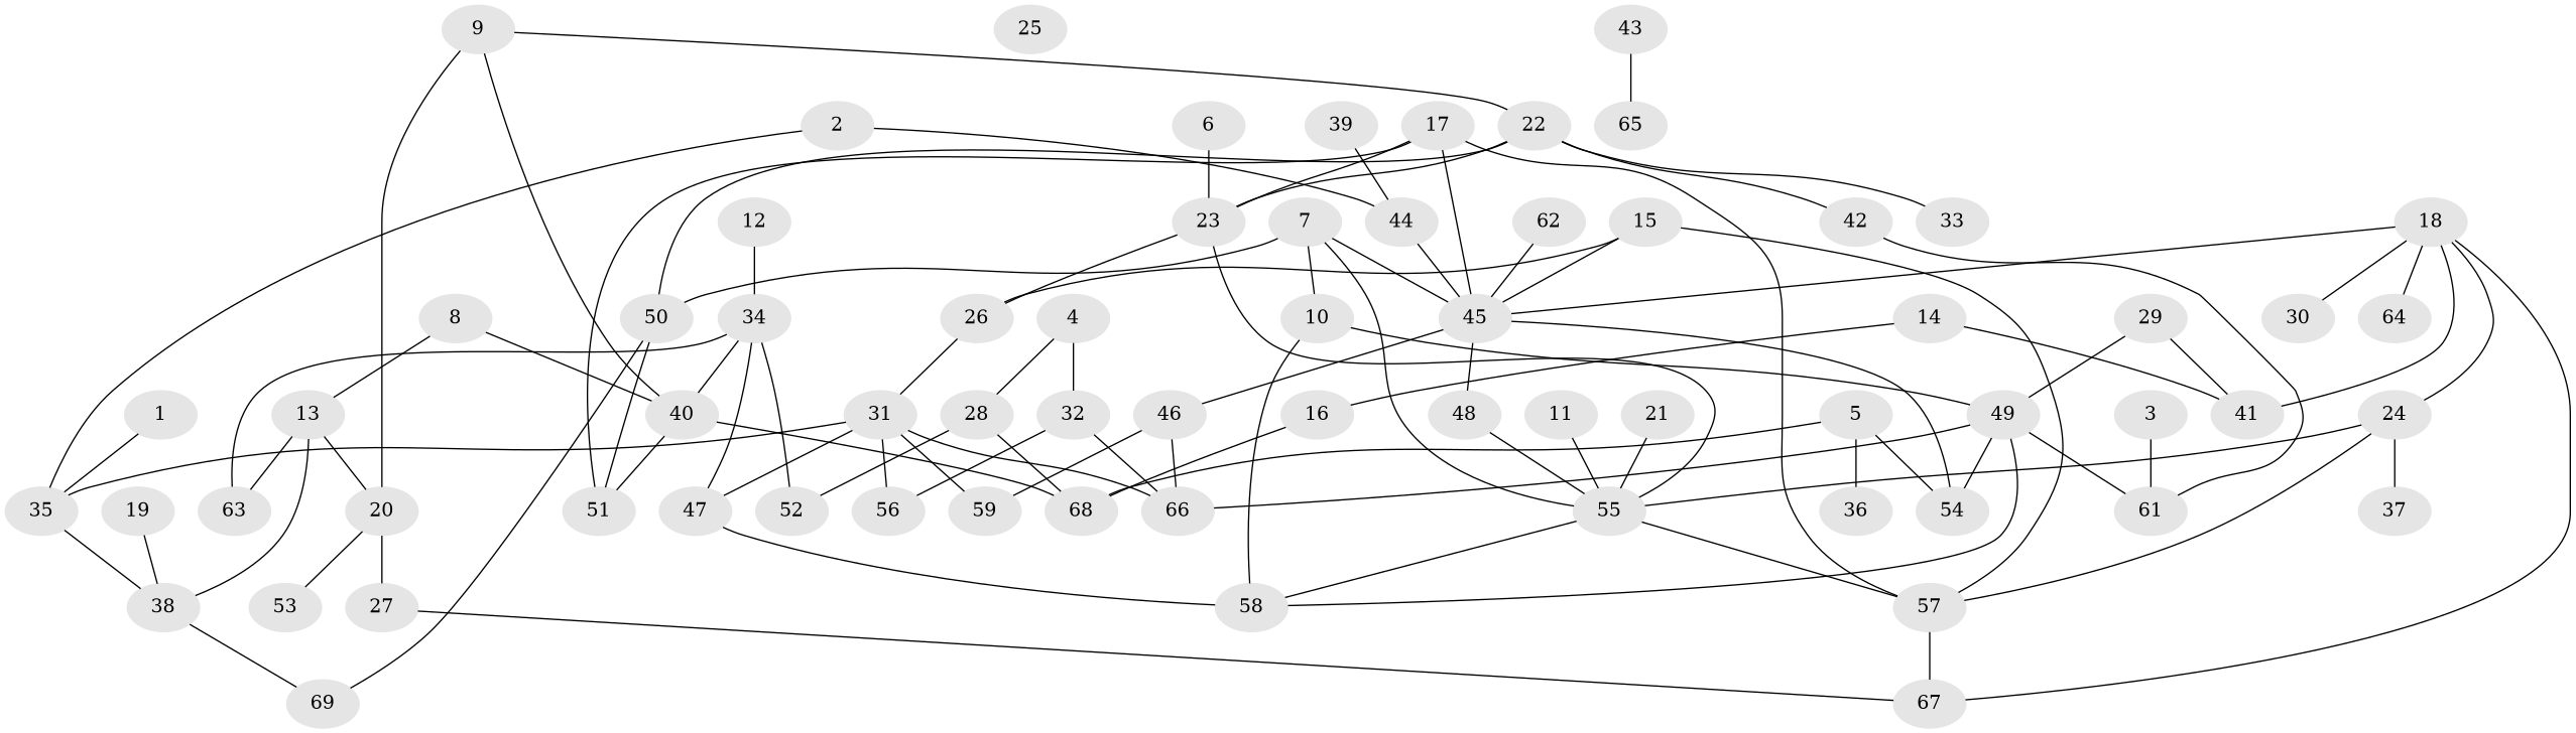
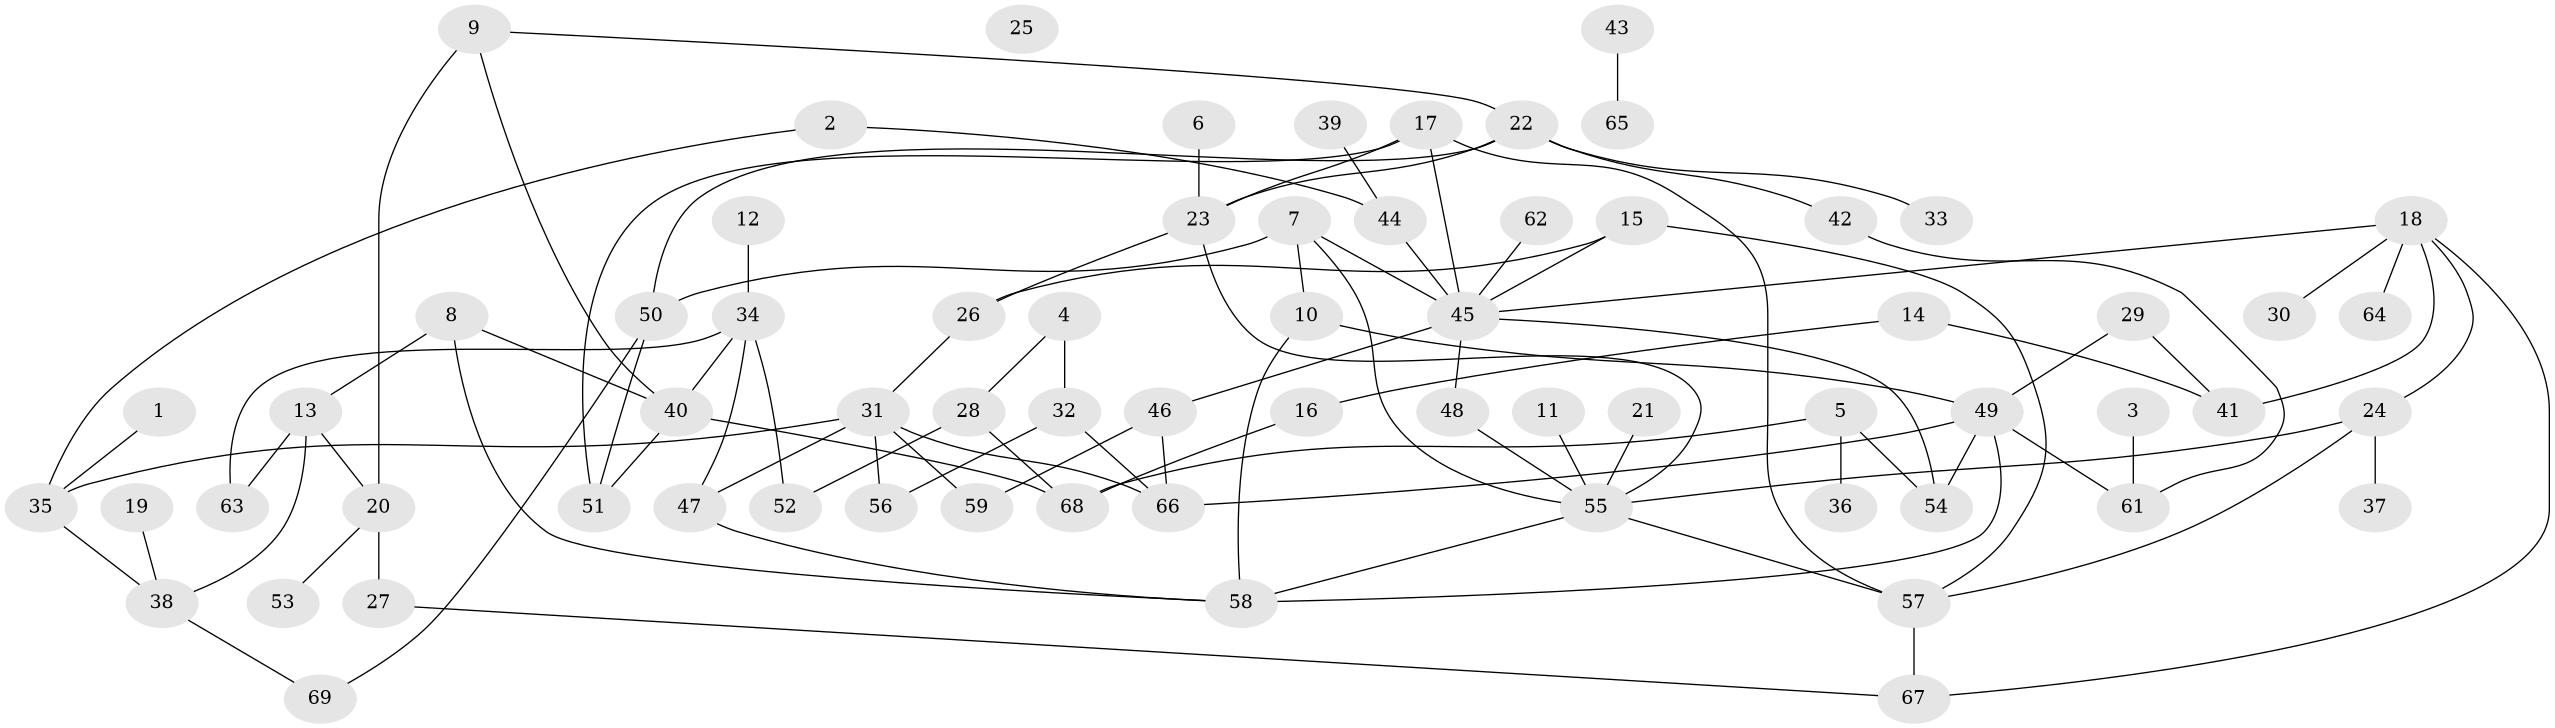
  graph {
    node [color=gray90 style=filled]
    1
    35
    38
    2
    44
    45
    3
    61
    4
    28
    32
    68
    52
    56
    66
    5
    36
    54
    6
    23
    55
    26
    7
    10
    50
    58
    49
    46
    48
    51
    69
    57
    8
    13
    40
    20
    63
    9
    22
    27
    53
    33
    42
    11
    12
    34
    47
    14
    16
    41
    15
    31
    67
    17
    18
    24
    30
    64
    37
    19
    21
    25
    59
    29
    39
    43
    65
    62
    1 -- 35
    35 -- 38
    38 -- 69
    2 -- 35
    2 -- 44
    44 -- 45
    45 -- 54
    45 -- 46
    45 -- 48
    3 -- 61
    4 -- 28
    4 -- 32
    28 -- 68
    28 -- 52
    32 -- 56
    32 -- 66
    5 -- 68
    5 -- 36
    5 -- 54
    6 -- 23
    23 -- 55
    23 -- 26
    55 -- 58
    55 -- 57
    26 -- 31
    7 -- 45
    7 -- 55
    7 -- 10
    7 -- 50
    10 -- 58
    10 -- 49
    50 -- 51
    50 -- 69
    49 -- 61
    49 -- 66
    49 -- 54
    49 -- 58
    46 -- 66
    46 -- 59
    48 -- 55
    57 -- 67
+   8 -- 58
    8 -- 13
    8 -- 40
    13 -- 38
    13 -- 20
    13 -- 63
    40 -- 68
    40 -- 51
    20 -- 27
    20 -- 53
    9 -- 40
    9 -- 20
    9 -- 22
    22 -- 23
    22 -- 50
    22 -- 33
    22 -- 42
    27 -- 67
    42 -- 61
    11 -- 55
    12 -- 34
    34 -- 52
    34 -- 40
    34 -- 63
    34 -- 47
    47 -- 58
    14 -- 16
    14 -- 41
    16 -- 68
    15 -- 45
    15 -- 26
    15 -- 57
    31 -- 35
    31 -- 56
    31 -- 66
    31 -- 47
    31 -- 59
    17 -- 45
    17 -- 23
    17 -- 51
    17 -- 57
    18 -- 45
    18 -- 41
    18 -- 67
    18 -- 24
    18 -- 30
    18 -- 64
    24 -- 55
    24 -- 57
    24 -- 37
    19 -- 38
    21 -- 55
    29 -- 49
    29 -- 41
    39 -- 44
    43 -- 65
    62 -- 45
  }
